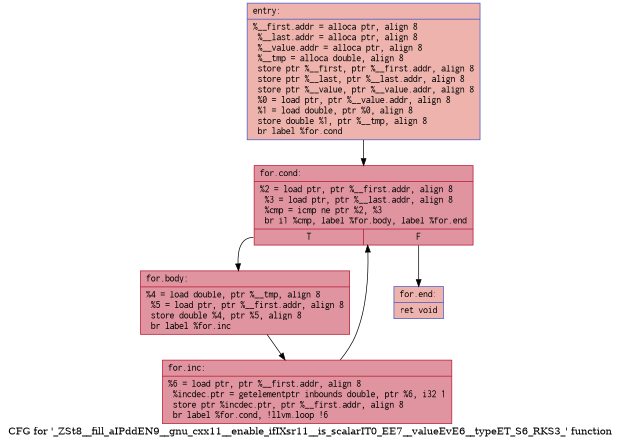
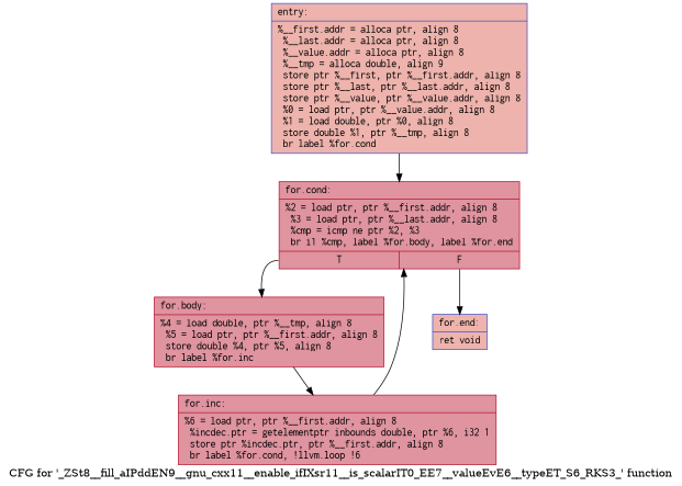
  digraph {
    label="CFG for '_ZSt8__fill_aIPddEN9__gnu_cxx11__enable_ifIXsr11__is_scalarIT0_EE7__valueEvE6__typeET_S6_RKS3_' function"
    node [color="#b70d28ff" fillcolor="#b70d2870" fontname=Courier shape=record style=filled]
-   n1 [color="#3d50c3ff" fillcolor="#d6524470" label="{entry:\l|  %__first.addr = alloca ptr, align 8\l  %__last.addr = alloca ptr, align 8\l  %__value.addr = alloca ptr, align 8\l  %__tmp = alloca double, align 8\l  store ptr %__first, ptr %__first.addr, align 8\l  store ptr %__last, ptr %__last.addr, align 8\l  store ptr %__value, ptr %__value.addr, align 8\l  %0 = load ptr, ptr %__value.addr, align 8\l  %1 = load double, ptr %0, align 8\l  store double %1, ptr %__tmp, align 8\l  br label %for.cond\l}"]
+   n1 [color="#3d50c3ff" fillcolor="#d6524470" label="{entry:\l|  %__first.addr = alloca ptr, align 8\l  %__last.addr = alloca ptr, align 8\l  %__value.addr = alloca ptr, align 8\l  %__tmp = alloca double, align 9\l  store ptr %__first, ptr %__first.addr, align 8\l  store ptr %__last, ptr %__last.addr, align 8\l  store ptr %__value, ptr %__value.addr, align 8\l  %0 = load ptr, ptr %__value.addr, align 8\l  %1 = load double, ptr %0, align 8\l  store double %1, ptr %__tmp, align 8\l  br label %for.cond\l}"]
    n2 [label="{for.cond:\l|  %2 = load ptr, ptr %__first.addr, align 8\l  %3 = load ptr, ptr %__last.addr, align 8\l  %cmp = icmp ne ptr %2, %3\l  br i1 %cmp, label %for.body, label %for.end\l|{<s0>T|<s1>F}}"]
    n3 [label="{for.body:\l|  %4 = load double, ptr %__tmp, align 8\l  %5 = load ptr, ptr %__first.addr, align 8\l  store double %4, ptr %5, align 8\l  br label %for.inc\l}"]
    n4 [color="#3d50c3ff" fillcolor="#d6524470" label="{for.end:\l|  ret void\l}"]
    n5 [label="{for.inc:\l|  %6 = load ptr, ptr %__first.addr, align 8\l  %incdec.ptr = getelementptr inbounds double, ptr %6, i32 1\l  store ptr %incdec.ptr, ptr %__first.addr, align 8\l  br label %for.cond, !llvm.loop !6\l}"]
    n1 -> n2
    n2 -> n3 [tailport=s0]
    n2 -> n4 [tailport=s1]
    n3 -> n5
    n5 -> n2
  }
